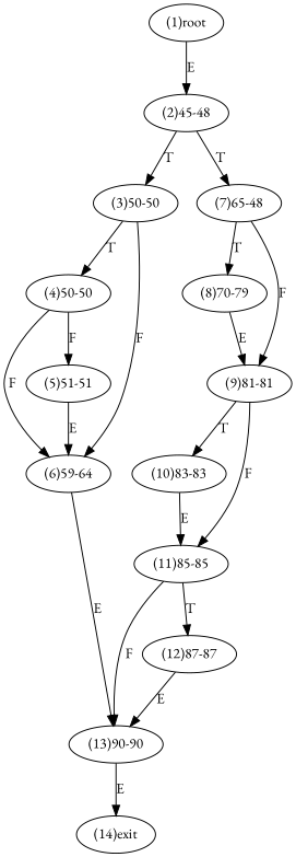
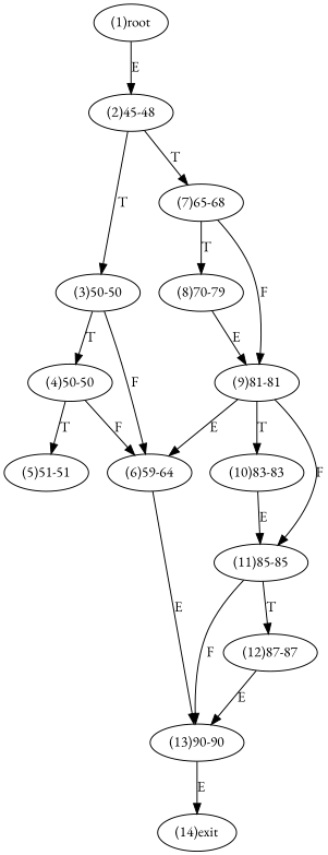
  digraph {
    fontname="EB Garamond"
    node [fontname="EB Garamond"]
    edge [fontname="EB Garamond"]
    n1 [label="(1)root"]
    n2 [label="(2)45-48"]
    n3 [label="(3)50-50"]
-   n4 [label="(7)65-48"]
+   n4 [label="(7)65-68"]
    n5 [label="(4)50-50"]
    n6 [label="(6)59-64"]
    n7 [label="(8)70-79"]
    n8 [label="(9)81-81"]
    n9 [label="(5)51-51"]
    n10 [label="(13)90-90"]
    n11 [label="(14)exit"]
    n12 [label="(10)83-83"]
    n13 [label="(11)85-85"]
    n14 [label="(12)87-87"]
    n1 -> n2 [label=E]
    n2 -> n3 [label=T]
    n2 -> n4 [label=T]
    n3 -> n5 [label=T]
    n3 -> n6 [label=F]
    n4 -> n7 [label=T]
    n4 -> n8 [label=F]
    n5 -> n6 [label=F]
-   n5 -> n9 [label=F]
+   n5 -> n9 [label=T]
    n6 -> n10 [label=E]
    n7 -> n8 [label=E]
    n8 -> n12 [label=T]
    n8 -> n13 [label=F]
-   n9 -> n6 [label=E]
+   n8 -> n6 [label=E]
    n10 -> n11 [label=E]
    n12 -> n13 [label=E]
    n13 -> n10 [label=F]
    n13 -> n14 [label=T]
    n14 -> n10 [label=E]
  }
